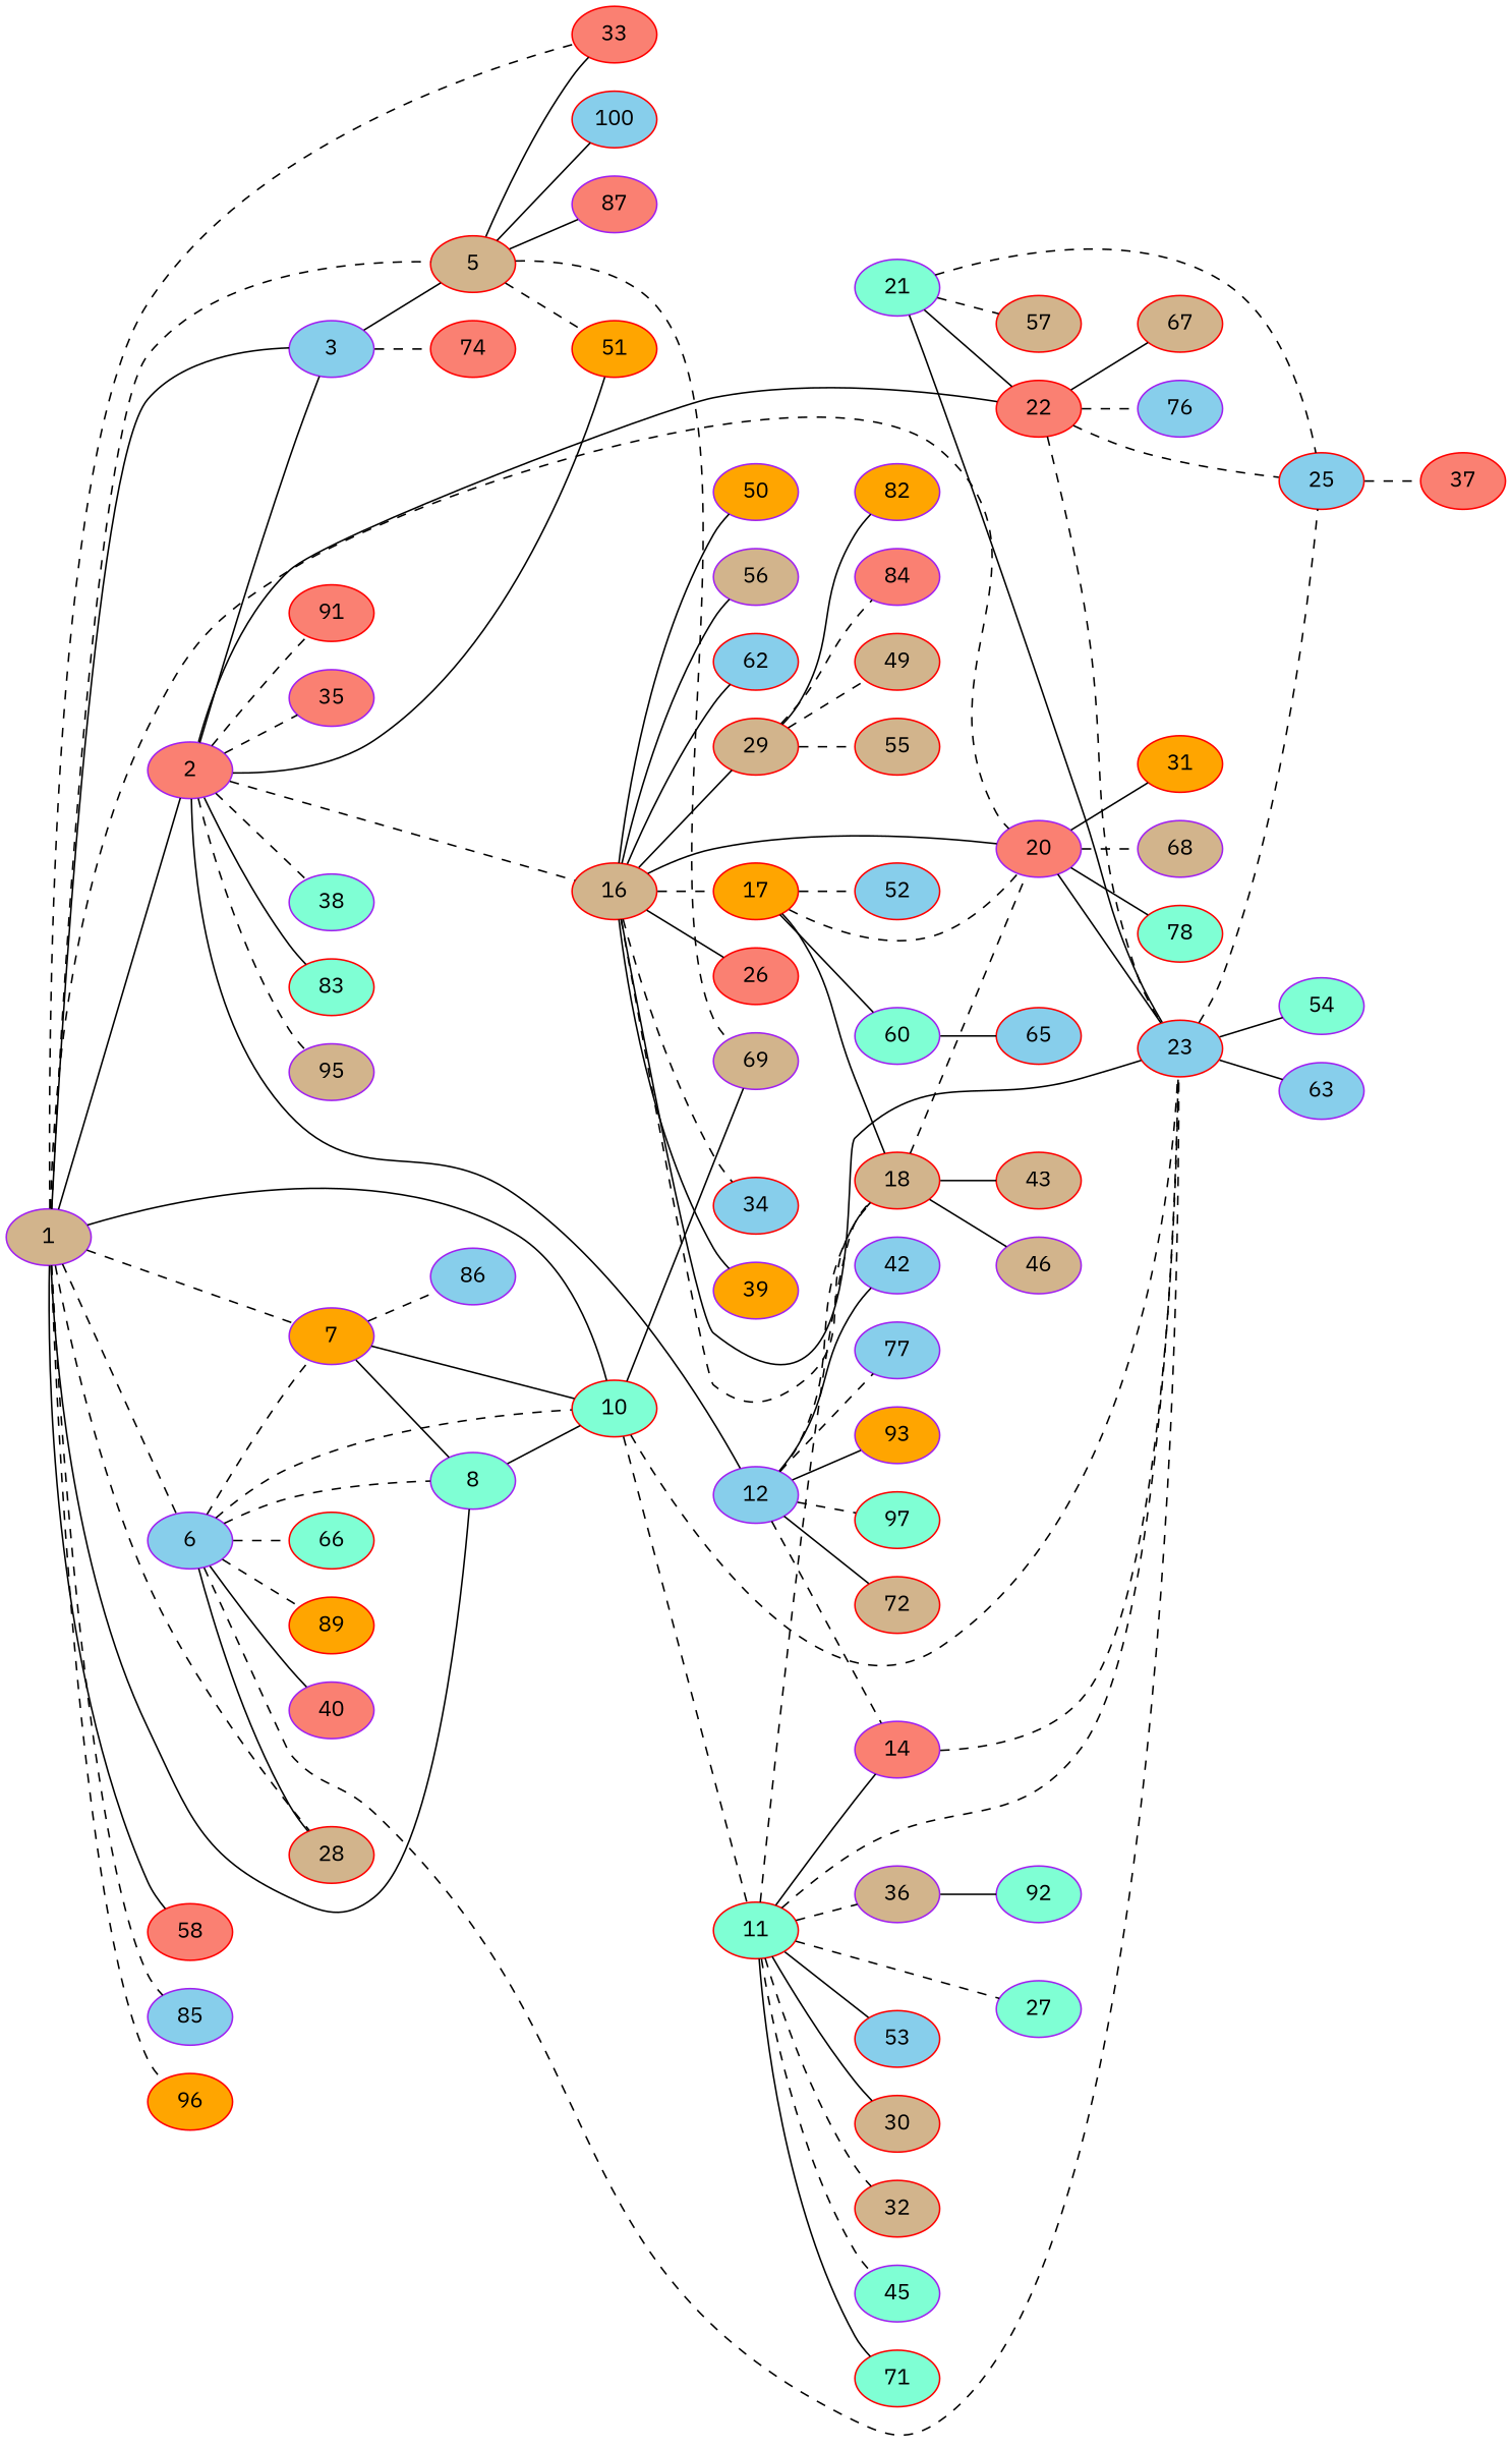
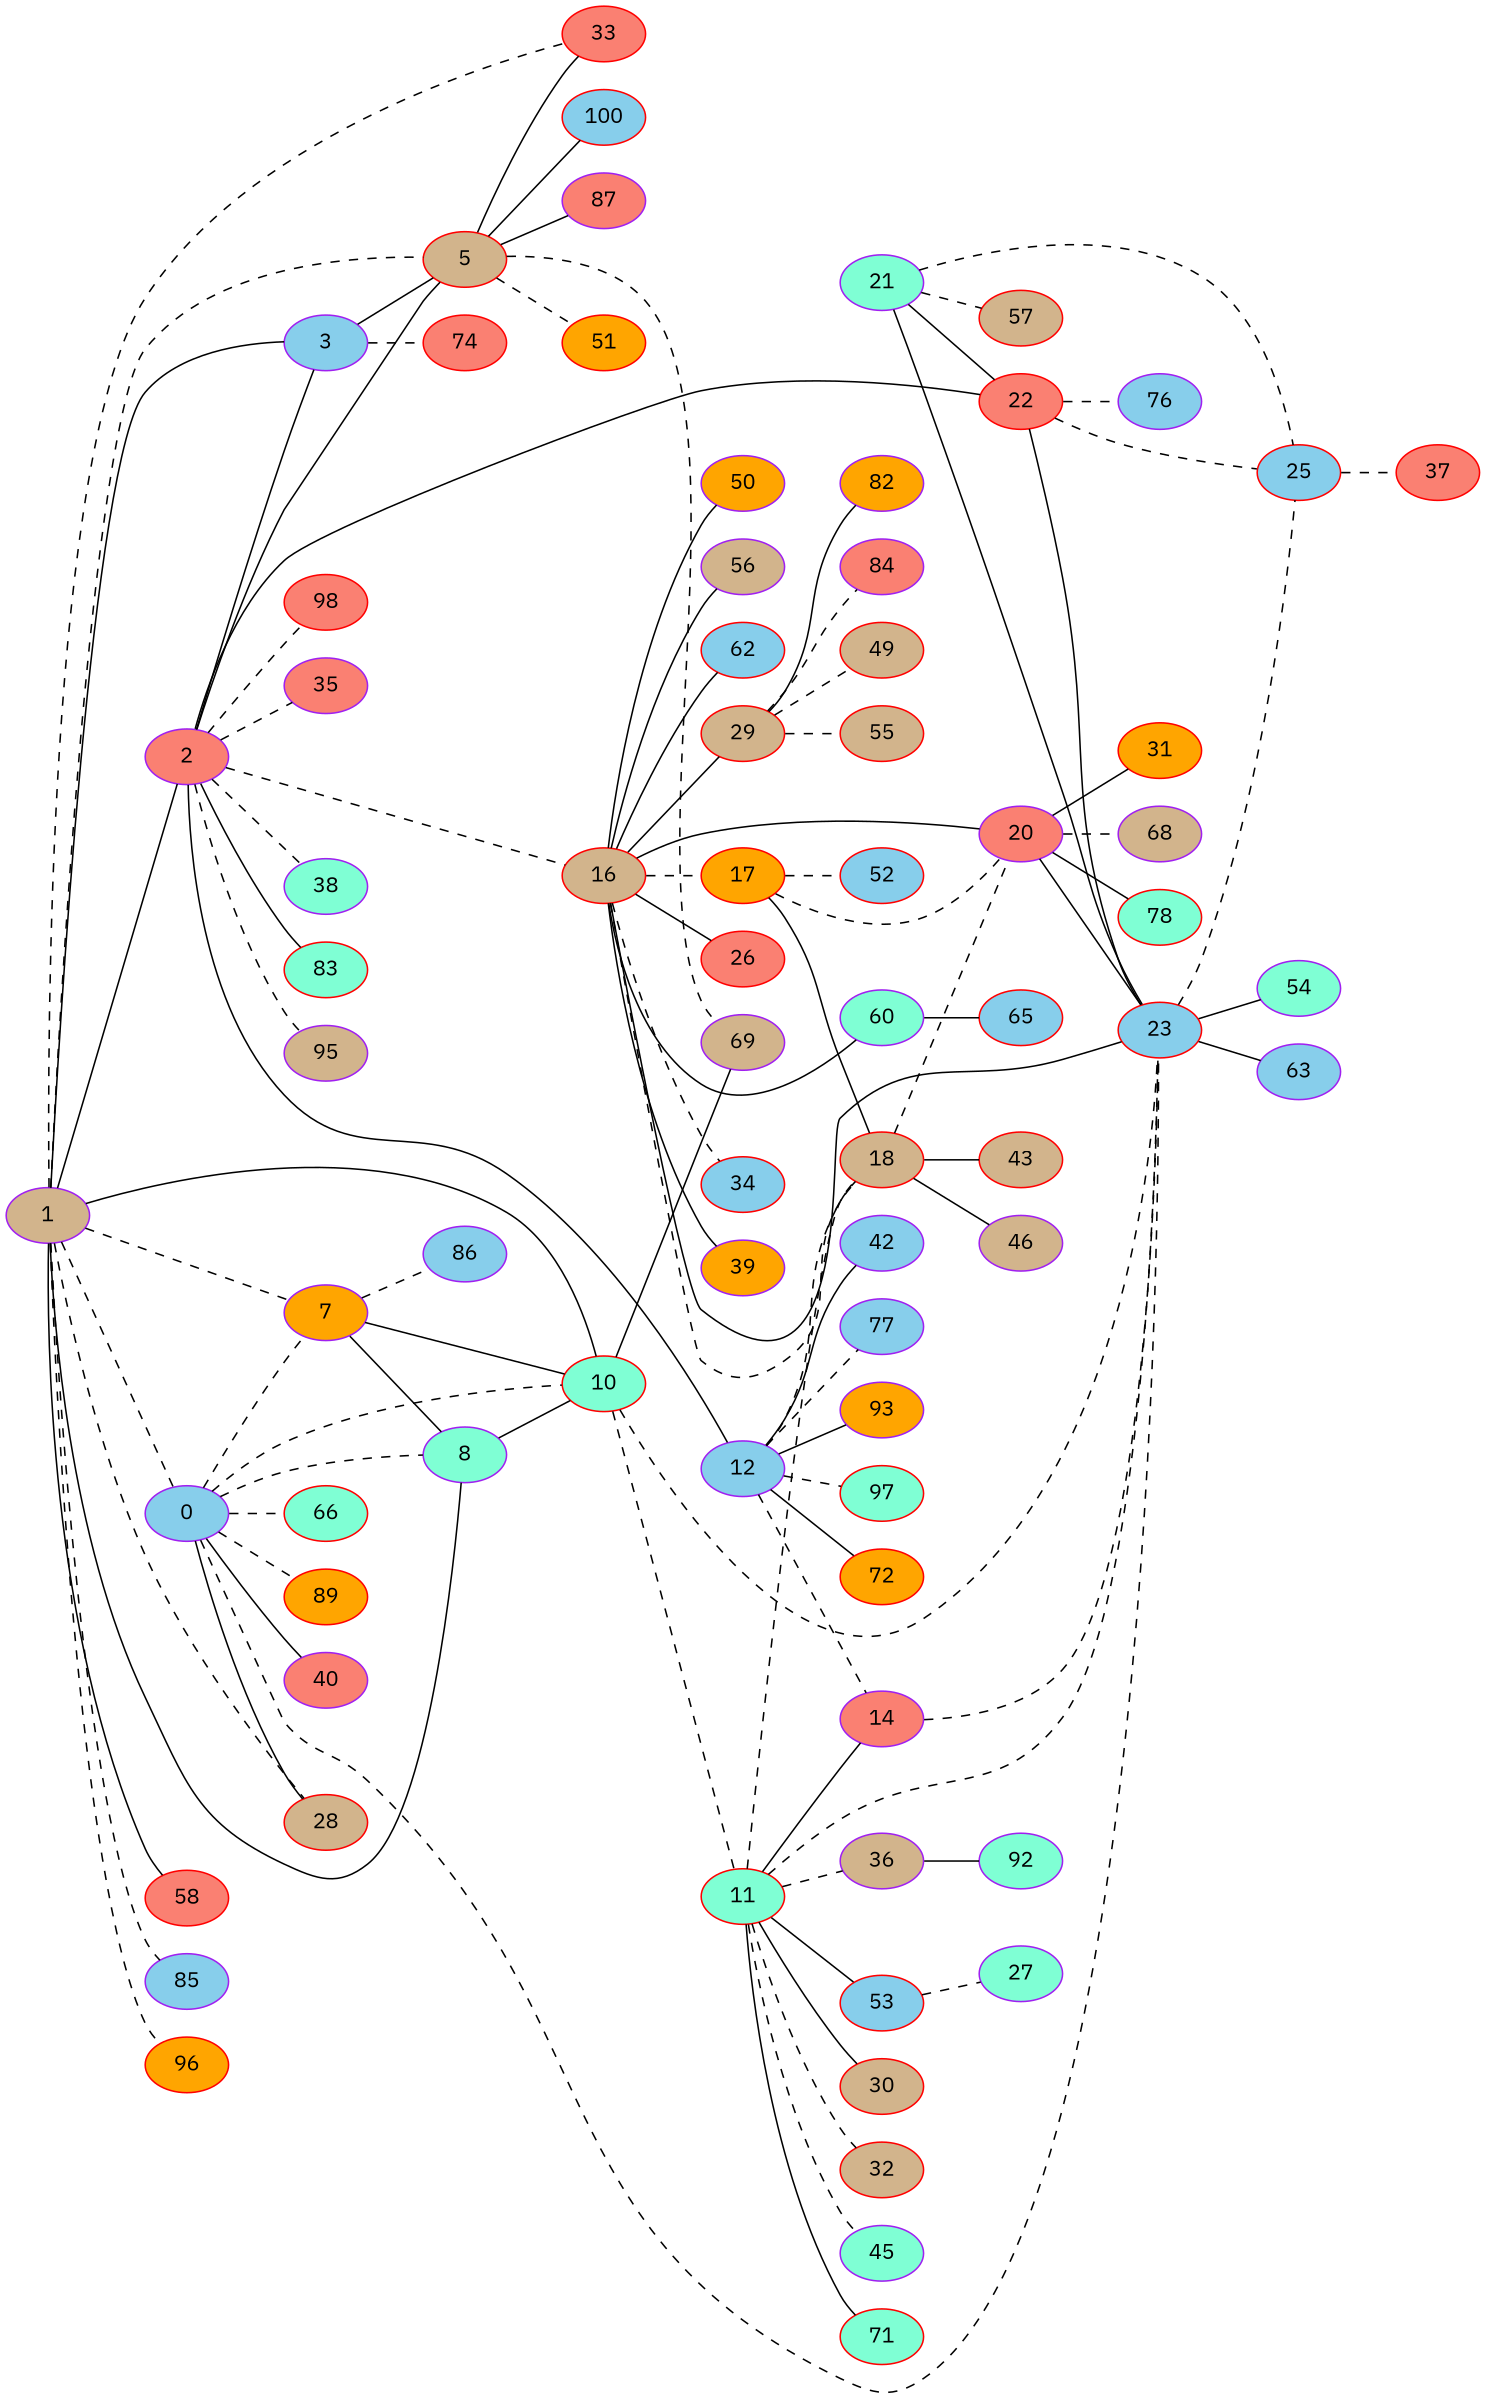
  graph {
    fontname="IBM Plex Sans"
    rankdir=LR
    node [color=red fillcolor=tan fontname="IBM Plex Sans" style=filled]
    edge [fontname="IBM Plex Sans" style=dashed]
    1 [color=purple super="+9"]
    2 [color=purple fillcolor=salmon super="+4"]
    3 [color=purple fillcolor=skyblue super="+94"]
    5 [super="+99"]
-   6 [color=purple fillcolor=skyblue super="+79"]
+   6 [color=purple fillcolor=skyblue super="+79" label=0]
    7 [color=purple fillcolor=orange super="+61"]
    8 [color=purple fillcolor=aquamarine]
    10 [fillcolor=aquamarine super="+70"]
    20 [color=purple fillcolor=salmon super="+90"]
    28
    33 [fillcolor=salmon]
    58 [fillcolor=salmon]
    85 [color=purple fillcolor=skyblue]
    96 [fillcolor=orange]
    12 [color=purple fillcolor=skyblue super="+13"]
    16 [super="+19"]
    22 [fillcolor=salmon super="+24"]
    35 [color=purple fillcolor=salmon]
    38 [color=purple fillcolor=aquamarine]
    83 [fillcolor=aquamarine]
    95 [color=purple]
-   98 [fillcolor=salmon label=91]
+   98 [fillcolor=salmon]
    74 [fillcolor=salmon]
    51 [fillcolor=orange super="+59"]
    69 [color=purple]
    87 [color=purple fillcolor=salmon]
    100 [fillcolor=skyblue]
    23 [fillcolor=skyblue super="+73"]
    40 [color=purple fillcolor=salmon]
    66 [fillcolor=aquamarine]
    89 [fillcolor=orange]
    86 [color=purple fillcolor=skyblue]
    11 [fillcolor=aquamarine super="+15"]
    31 [fillcolor=orange]
    68 [color=purple super="+75"]
    78 [fillcolor=aquamarine]
    14 [color=purple fillcolor=salmon super="+80"]
    18 [super="+41"]
    42 [color=purple fillcolor=skyblue super="+44"]
-   72
+   72 [fillcolor=orange]
    77 [color=purple fillcolor=skyblue]
    93 [color=purple fillcolor=orange]
    97 [fillcolor=aquamarine]
    17 [fillcolor=orange super="+48"]
    26 [fillcolor=salmon]
    29 [super="+64"]
    34 [fillcolor=skyblue]
    39 [color=purple fillcolor=orange]
    50 [color=purple fillcolor=orange super="+81"]
    56 [color=purple]
    60 [color=purple fillcolor=aquamarine]
    62 [fillcolor=skyblue]
    25 [fillcolor=skyblue super="+91"]
-   67
    76 [color=purple fillcolor=skyblue]
    54 [color=purple fillcolor=aquamarine super="+88"]
    63 [color=purple fillcolor=skyblue]
    27 [color=purple fillcolor=aquamarine]
    30
    32
    36 [color=purple]
    45 [color=purple fillcolor=aquamarine]
    53 [fillcolor=skyblue]
    71 [fillcolor=aquamarine]
    43
    46 [color=purple]
    92 [color=purple fillcolor=aquamarine]
    52 [fillcolor=skyblue]
    49
    55
    82 [color=purple fillcolor=orange]
    84 [color=purple fillcolor=salmon]
    65 [fillcolor=skyblue]
    21 [color=purple fillcolor=aquamarine super="+47"]
    57
    37 [fillcolor=salmon]
    1 -- 2 [style=solid weight=2]
    1 -- 3 [style=solid]
    1 -- 5
    1 -- 6
    1 -- 7
    1 -- 8 [style=solid]
    1 -- 10 [style=solid]
-   1 -- 20
    1 -- 28
    1 -- 33
    1 -- 58 [style=solid]
    1 -- 85
    1 -- 96
    2 -- 3 [style=solid weight=2]
-   2 -- 51 [style=solid weight=2]
+   2 -- 5 [style=solid weight=2]
    2 -- 12 [style=solid]
    2 -- 16
    2 -- 22 [style=solid]
    2 -- 35
    2 -- 38
    2 -- 83 [style=solid]
    2 -- 95
    2 -- 98
    3 -- 5 [style=solid]
    3 -- 74
    5 -- 33 [style=solid]
    5 -- 51
    5 -- 69
    5 -- 87 [style=solid]
    5 -- 100 [style=solid]
    6 -- 7
    6 -- 8
    6 -- 10
    6 -- 28 [style=solid]
    6 -- 23
    6 -- 40 [style=solid]
    6 -- 66
    6 -- 89
    7 -- 8 [style=solid]
    7 -- 10 [style=solid]
    7 -- 86
    8 -- 10 [style=solid]
    10 -- 69 [style=solid]
    10 -- 23
    10 -- 11
    20 -- 23 [style=solid]
    20 -- 31 [style=solid]
    20 -- 68
    20 -- 78 [style=solid]
    12 -- 14 [weight=2]
    12 -- 18
    12 -- 42 [style=solid]
    12 -- 72 [style=solid]
    12 -- 77
    12 -- 93 [style=solid]
    12 -- 97
    16 -- 20 [style=solid weight=2]
    16 -- 23 [style=solid]
    16 -- 18 [weight=2]
    16 -- 17 [weight=2]
    16 -- 26 [style=solid]
    16 -- 29 [style=solid]
    16 -- 34
    16 -- 39 [style=solid]
    16 -- 50 [style=solid]
    16 -- 56 [style=solid]
-   17 -- 60 [style=solid]
+   16 -- 60 [style=solid]
    16 -- 62 [style=solid]
-   22 -- 23 [weight=2]
+   22 -- 23 [style=solid weight=2]
    22 -- 25 [weight=2]
-   22 -- 67 [style=solid]
    22 -- 76
    23 -- 25
    23 -- 54 [style=solid]
    23 -- 63 [style=solid]
    11 -- 23
    11 -- 14 [style=solid weight=2]
    11 -- 18
-   11 -- 27
+   53 -- 27
    11 -- 30 [style=solid]
    11 -- 32
    11 -- 36
    11 -- 45
    11 -- 53 [style=solid]
    11 -- 71 [style=solid]
    14 -- 23
    18 -- 20
    18 -- 43 [style=solid]
    18 -- 46 [style=solid]
    17 -- 20
    17 -- 18 [style=solid]
    17 -- 52
    29 -- 49
    29 -- 55
    29 -- 82 [style=solid]
    29 -- 84
    60 -- 65 [style=solid]
    25 -- 37
    36 -- 92 [style=solid]
    21 -- 22 [style=solid weight=2]
    21 -- 23 [style=solid]
    21 -- 25
    21 -- 57
  }
